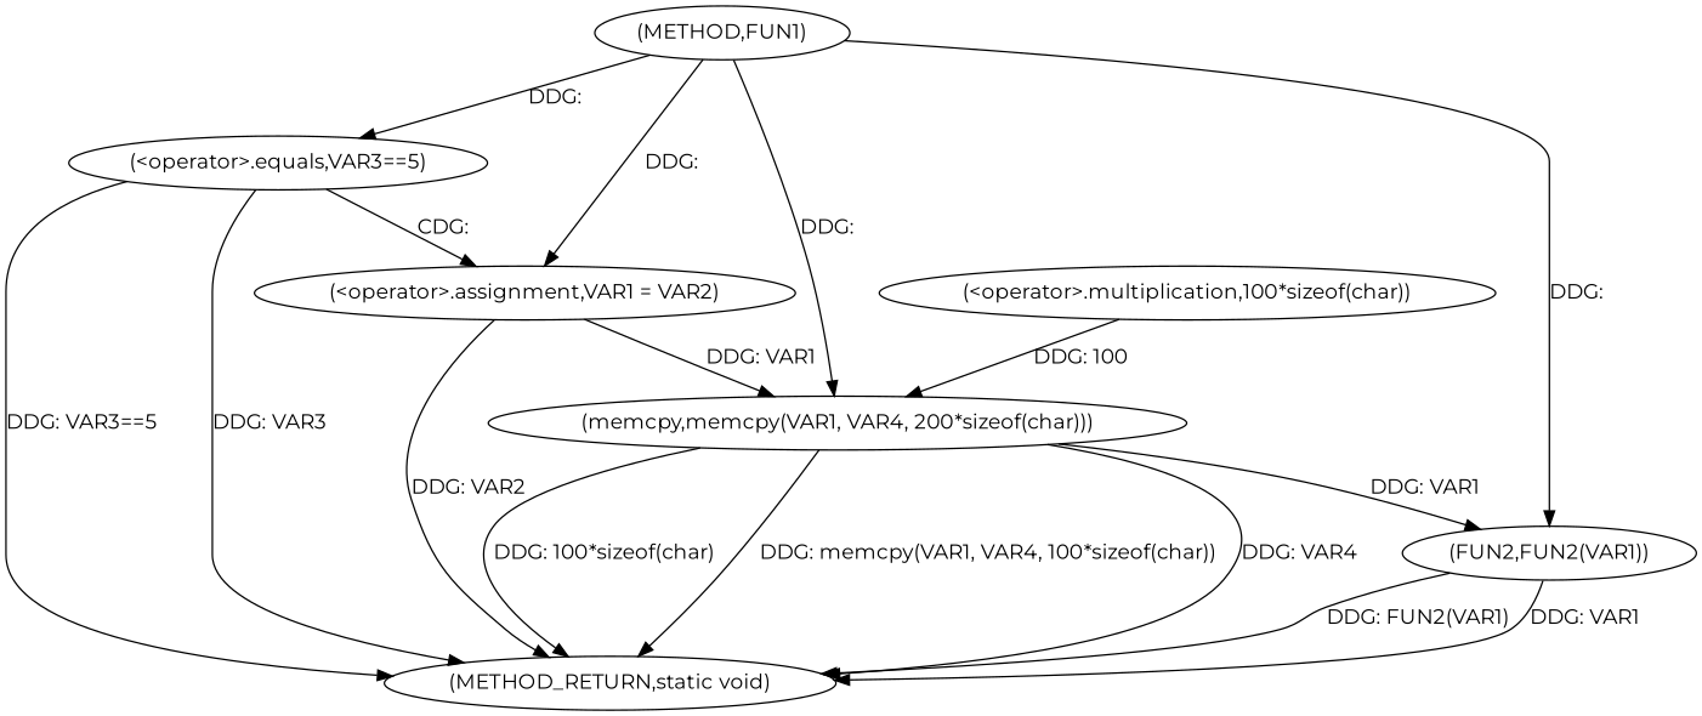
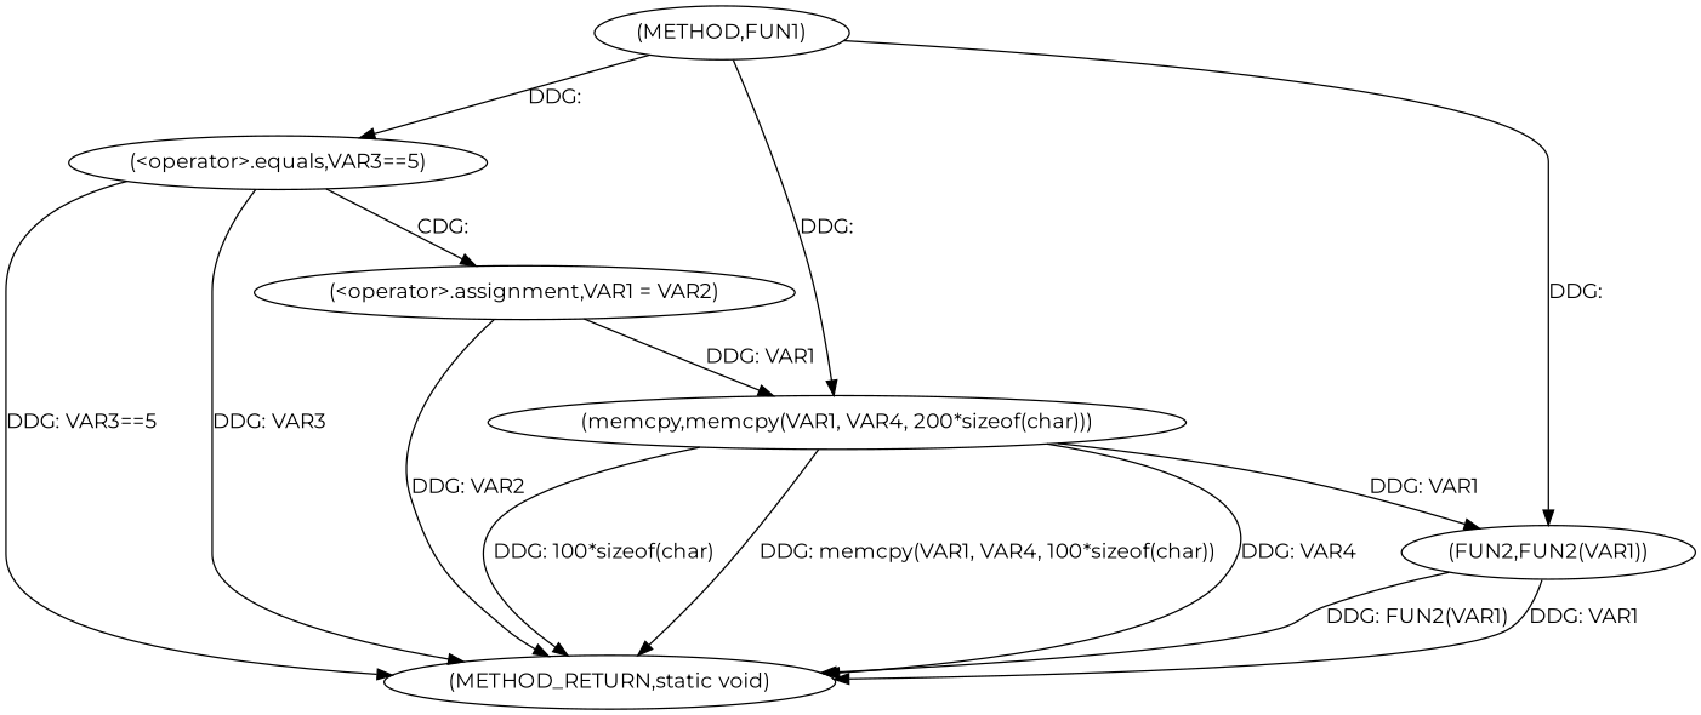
  digraph {
    fontname=Montserrat
    node [fontname=Montserrat]
    edge [fontname=Montserrat]
    n1 [label="(METHOD,FUN1)"]
    n2 [label="(<operator>.equals,VAR3==5)"]
    n3 [label="(<operator>.assignment,VAR1 = VAR2)"]
    n4 [label="(memcpy,memcpy(VAR1, VAR4, 200*sizeof(char)))"]
    n5 [label="(FUN2,FUN2(VAR1))"]
    n6 [label="(METHOD_RETURN,static void)"]
-   n7 [label="(<operator>.multiplication,100*sizeof(char))"]
    n1 -> n2 [label="DDG: "]
-   n1 -> n3 [label="DDG: "]
    n1 -> n4 [label="DDG: "]
    n1 -> n5 [label="DDG: "]
    n2 -> n3 [label="CDG: "]
    n2 -> n6 [label="DDG: VAR3==5"]
    n2 -> n6 [label="DDG: VAR3"]
    n3 -> n4 [label="DDG: VAR1"]
    n3 -> n6 [label="DDG: VAR2"]
    n4 -> n5 [label="DDG: VAR1"]
    n4 -> n6 [label="DDG: 100*sizeof(char)"]
    n4 -> n6 [label="DDG: memcpy(VAR1, VAR4, 100*sizeof(char))"]
    n4 -> n6 [label="DDG: VAR4"]
    n5 -> n6 [label="DDG: FUN2(VAR1)"]
    n5 -> n6 [label="DDG: VAR1"]
-   n7 -> n4 [label="DDG: 100"]
  }
